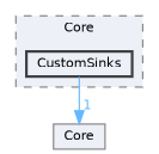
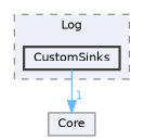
  digraph {
    compound=true
    node [fillcolor="#edf0f7" fontname=Helvetica fontsize=10 shape=box]
    n1 [color=grey25 height=0.2 label=CustomSinks style="filled,bold" width=0.4]
    n2 [color=grey50 height=0.2 label=Core style=filled width=0.4]
    subgraph cluster_1 {
      bgcolor="#edf0f7"
      fontname=Helvetica
      fontsize=10
-     label=Core
+     label=Log
      pencolor=grey50
      style="filled,dashed"
      n1
    }
    n1 -> n2 [color=steelblue1 fontcolor=steelblue1 fontname=Helvetica fontsize=10 headlabel=1 labeldistance=1.5 labelfontname=Helvetica labelfontsize=10]
  }
